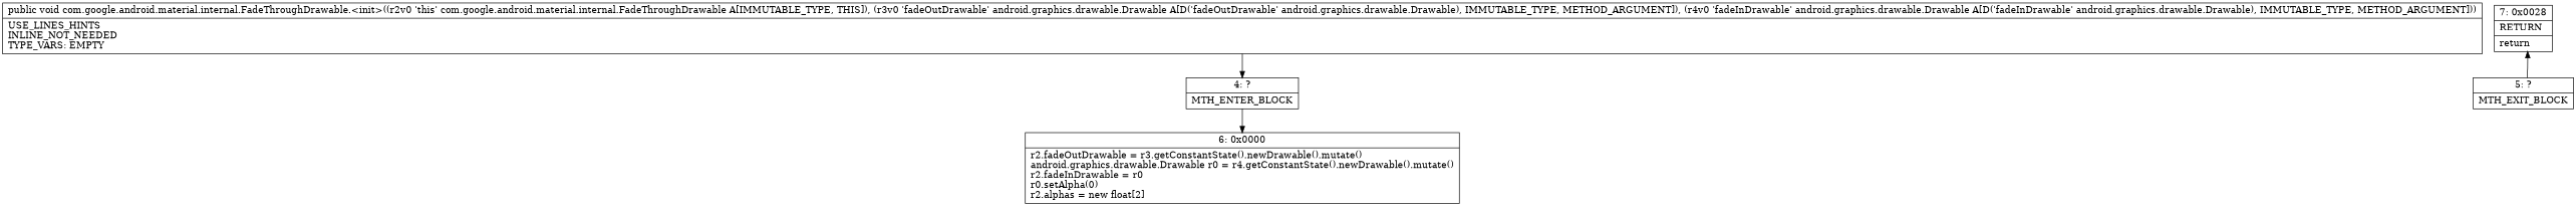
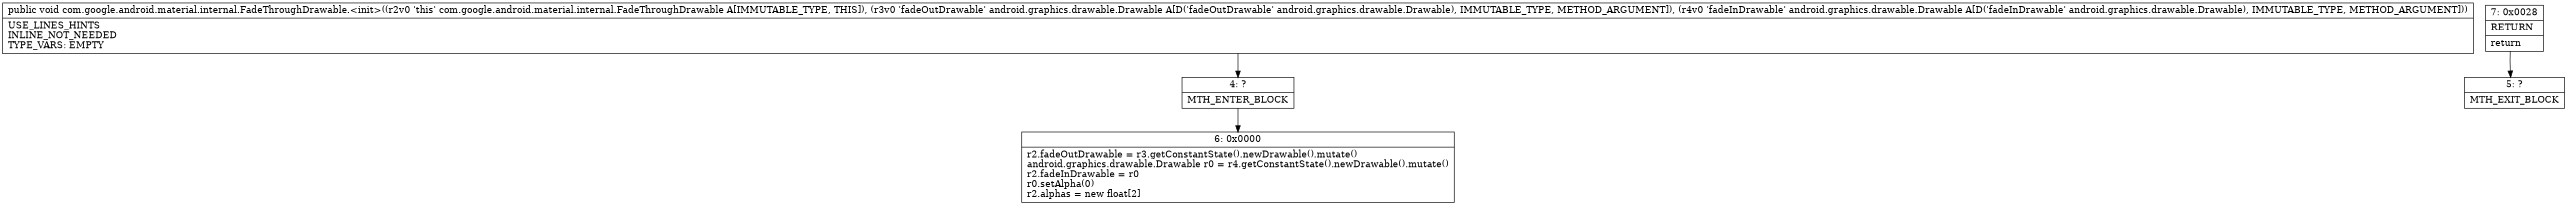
  digraph {
    node [shape=record]
    n1 [label="{4\:\ ?|MTH_ENTER_BLOCK\l}"]
    n2 [label="{6\:\ 0x0000|r2.fadeOutDrawable = r3.getConstantState().newDrawable().mutate()\landroid.graphics.drawable.Drawable r0 = r4.getConstantState().newDrawable().mutate()\lr2.fadeInDrawable = r0\lr0.setAlpha(0)\lr2.alphas = new float[2]\l}"]
    n3 [label="{7\:\ 0x0028|RETURN\l|return\l}"]
    n4 [label="{5\:\ ?|MTH_EXIT_BLOCK\l}"]
    n5 [label="{public void com.google.android.material.internal.FadeThroughDrawable.\<init\>((r2v0 'this' com.google.android.material.internal.FadeThroughDrawable A[IMMUTABLE_TYPE, THIS]), (r3v0 'fadeOutDrawable' android.graphics.drawable.Drawable A[D('fadeOutDrawable' android.graphics.drawable.Drawable), IMMUTABLE_TYPE, METHOD_ARGUMENT]), (r4v0 'fadeInDrawable' android.graphics.drawable.Drawable A[D('fadeInDrawable' android.graphics.drawable.Drawable), IMMUTABLE_TYPE, METHOD_ARGUMENT]))  | USE_LINES_HINTS\lINLINE_NOT_NEEDED\lTYPE_VARS: EMPTY\l}"]
    n1 -> n2
-   n4 -> n3
+   n3 -> n4
    n5 -> n1
  }
